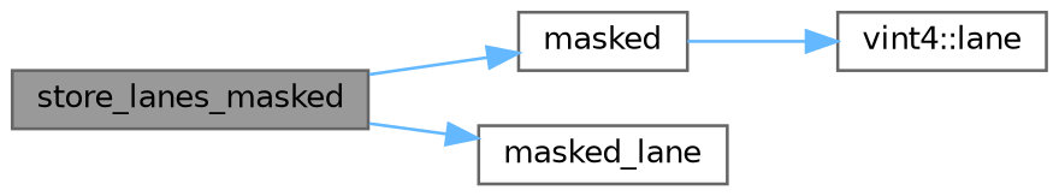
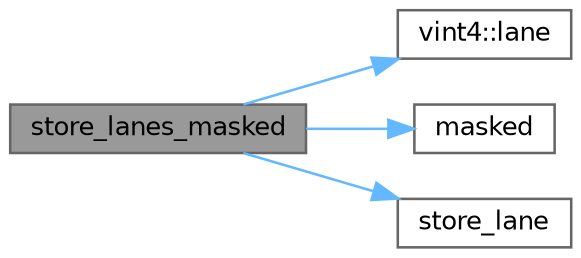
  digraph {
    rankdir=LR
    node [color=grey40 fillcolor=white fontname=Helvetica fontsize=10 shape=box style=filled]
    edge [color=steelblue1 fontname=Helvetica fontsize=10 labelfontname=Helvetica labelfontsize=10 style=solid]
    n1 [color=gray40 fillcolor=grey60 fontcolor=black height=0.2 label=store_lanes_masked width=0.4]
    n2 [height=0.2 label="vint4::lane" width=0.4]
    n3 [height=0.2 label=masked width=0.4]
-   n4 [height=0.2 label=masked_lane width=0.4]
-   n3 -> n2
+   n4 [height=0.2 label=store_lane width=0.4]
+   n1 -> n2
    n1 -> n3
    n1 -> n4
  }
